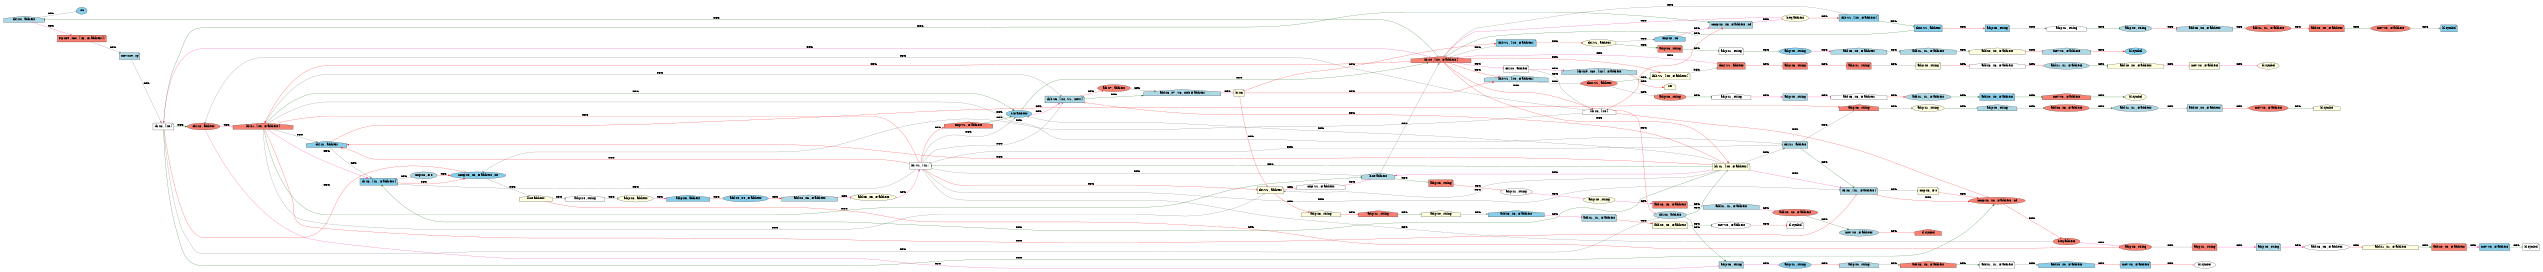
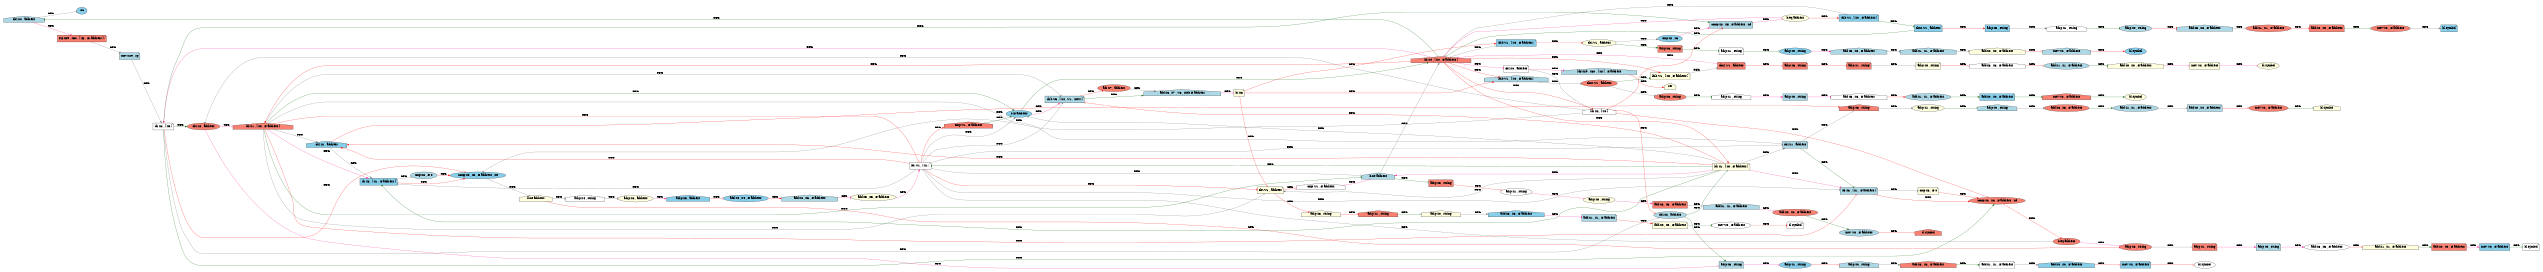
  digraph {
    rankdir=LR
    node [fillcolor=lightblue shape=note style=filled]
    edge [arrowhead=tee color=red]
    n1 [label="cbz x0 , address" shape=house]
    n2 [fillcolor=skyblue label=ret shape=ellipse]
    n3 [fillcolor=salmon label="stp x29 , x30 , [ sp , #- address ]!"]
    n4 [label="mov x29 , sp"]
    n5 [fillcolor=white label="ldr x2 , [ x0 ]"]
    n6 [fillcolor=salmon label="cbz x2 , address" shape=ellipse]
    n7 [fillcolor=skyblue label="ccmp x3 , x2 , # address , ne" shape=ellipse]
    n8 [label="cbz x2 , address" shape=ellipse]
    n9 [label="ccmp x2 , x5 , # address , ne"]
    n10 [fillcolor=salmon label="ccmp x2 , x3 , # address , ne" shape=ellipse]
    n11 [label="adrp x3 , string"]
    n12 [fillcolor=salmon label="ldr x1 , [ x0 , # address ]" shape=house]
    n13 [fillcolor=lightyellow label="b.ne address" shape=house]
    n14 [fillcolor=lightyellow label="ldr x1 , [ x0 , # address ]"]
    n15 [fillcolor=lightyellow label="b.eq address" shape=ellipse]
    n16 [fillcolor=salmon label="b.eq address" shape=ellipse]
    n17 [fillcolor=skyblue label="adrp x1 , string" shape=ellipse]
    n18 [fillcolor=skyblue label="cbz x1 , address" shape=house]
    n19 [fillcolor=skyblue label="ldr x3 , [ x1 , # address ]"]
    n20 [fillcolor=white label="ldr w1 , [ x1 ]"]
    n21 [label="ldrb w3 , [ x4 , w1 , uxtw ]"]
    n22 [fillcolor=lightyellow label="cbz w1 , address"]
    n23 [label="cbz x1 , address"]
    n24 [label="ldr x3 , [ x1 , # address ]"]
    n25 [label="b.ne address" shape=house]
    n26 [fillcolor=skyblue label="b.hi address" shape=ellipse]
    n27 [label="adrp x0 , string" shape=house]
    n28 [fillcolor=salmon label="adrp x3 , string" shape=house]
    n29 [label="cmp x3 , # 0" shape=ellipse]
    n30 [fillcolor=salmon label="cmp w1 , # address" shape=house]
    n31 [fillcolor=salmon label="adr x7 , address" shape=ellipse]
    n32 [label="add x3 , x7 , w3 , sxtb # address" shape=house]
    n33 [fillcolor=lightyellow label="adrp x3 , string" shape=house]
    n34 [fillcolor=white label="cmp w1 , # address" shape=house]
    n35 [fillcolor=lightyellow label="cmp x3 , # 0"]
    n36 [fillcolor=salmon label="ldr x0 , [ x0 , # address ]" shape=house]
    n37 [fillcolor=salmon label="adrp x3 , string"]
    n38 [fillcolor=salmon label="add x3 , x3 , # address" shape=house]
    n39 [fillcolor=white label="add x1 , x1 , # address"]
    n40 [fillcolor=skyblue label="add x0 , x0 , # address" shape=house]
    n41 [fillcolor=skyblue label="mov w2 , # address"]
    n42 [fillcolor=white label="bl symbol" shape=ellipse]
    n43 [fillcolor=lightyellow label="adrp x1 , string" shape=ellipse]
    n44 [label="adrp x0 , string" shape=house]
    n45 [fillcolor=salmon label="add x3 , x3 , # address" shape=ellipse]
    n46 [label="add x1 , x1 , # address" shape=ellipse]
    n47 [label="add x0 , x0 , # address"]
    n48 [fillcolor=salmon label="mov w2 , # address" shape=ellipse]
    n49 [fillcolor=lightyellow label="bl symbol" shape=house]
    n50 [fillcolor=salmon label="adrp x3 , string" shape=ellipse]
    n51 [fillcolor=white label="adrp x4 , string" shape=house]
    n52 [fillcolor=salmon label="adrp x1 , string"]
    n53 [fillcolor=lightyellow label="adrp x6 , address" shape=ellipse]
    n54 [label="adrp x0 , string"]
    n55 [fillcolor=skyblue label="adrp x5 , address" shape=house]
    n56 [fillcolor=white label="add x3 , x3 , # address" shape=ellipse]
    n57 [fillcolor=lightyellow label="add x1 , x1 , # address" shape=house]
    n58 [fillcolor=salmon label="add x0 , x0 , # address"]
    n59 [fillcolor=skyblue label="mov w2 , # address"]
    n60 [fillcolor=white label="bl symbol"]
    n61 [fillcolor=skyblue label="add x4 , x4 , # address" shape=ellipse]
    n62 [label="add x6 , x6 , # address" shape=house]
    n63 [fillcolor=lightyellow label="add x5 , x5 , # address" shape=ellipse]
    n64 [fillcolor=white label="cbz x0 , address"]
    n65 [fillcolor=white label="ldr x2 , [ x0 ]" shape=house]
    n66 [label="ldrb w1 , [ x0 , # address ]" shape=house]
    n67 [fillcolor=skyblue label="ldrb w1 , [ x0 , # address ]"]
    n68 [fillcolor=lightyellow label="ldrb w1 , [ x0 , # address ]"]
    n69 [fillcolor=skyblue label="ldrb w1 , [ x0 , # address ]"]
    n70 [label="ldp x29 , x30 , [ sp ] , # address" shape=house]
    n71 [fillcolor=salmon label="cbnz w1 , address" shape=ellipse]
    n72 [fillcolor=lightyellow label="cbz w1 , address" shape=ellipse]
    n73 [fillcolor=salmon label="cbnz w1 , address"]
    n74 [fillcolor=skyblue label="cbnz w1 , address"]
    n75 [fillcolor=lightyellow label=ret shape=house]
    n76 [fillcolor=lightyellow label="br x3"]
    n77 [fillcolor=salmon label="adrp x3 , string" shape=ellipse]
    n78 [fillcolor=salmon label="adrp x3 , string"]
-   n79 [fillcolor=skyblue label="cmp x2 , x6" shape=house]
+   n79 [fillcolor=skyblue label="cmp x2 , x6" shape=ellipse]
    n80 [fillcolor=salmon label="adrp x1 , string" shape=house]
    n81 [fillcolor=white label="adrp x1 , string" shape=house]
    n82 [label="adrp x0 , string"]
    n83 [fillcolor=salmon label="adrp x3 , string"]
    n84 [fillcolor=white label="adrp x1 , string"]
    n85 [fillcolor=skyblue label="adrp x0 , string" shape=ellipse]
    n86 [fillcolor=lightyellow label="adrp x0 , string" shape=house]
    n87 [fillcolor=white label="add x3 , x3 , # address" shape=house]
    n88 [label="add x1 , x1 , # address" shape=ellipse]
    n89 [fillcolor=skyblue label="add x0 , x0 , # address"]
    n90 [fillcolor=salmon label="mov w2 , # address" shape=house]
    n91 [fillcolor=lightyellow label="bl symbol" shape=ellipse]
    n92 [fillcolor=salmon label="adrp x1 , string"]
    n93 [fillcolor=lightyellow label="adrp x0 , string"]
    n94 [label="add x3 , x3 , # address" shape=house]
    n95 [label="add x1 , x1 , # address" shape=house]
    n96 [fillcolor=lightyellow label="add x0 , x0 , # address" shape=house]
    n97 [label="mov w2 , # address" shape=house]
    n98 [fillcolor=skyblue label="bl symbol" shape=ellipse]
    n99 [fillcolor=skyblue label="adrp x3 , string"]
    n100 [fillcolor=skyblue label="add x3 , x3 , # address" shape=house]
    n101 [label="add x1 , x1 , # address"]
    n102 [fillcolor=lightyellow label="add x0 , x0 , # address"]
    n103 [fillcolor=white label="mov w2 , # address" shape=ellipse]
    n104 [fillcolor=white label="bl symbol"]
    n105 [fillcolor=white label="adrp x1 , string" shape=ellipse]
    n106 [fillcolor=lightyellow label="adrp x0 , string" shape=ellipse]
    n107 [fillcolor=white label="add x3 , x3 , # address" shape=house]
    n108 [label="add x1 , x1 , # address" shape=ellipse]
    n109 [fillcolor=lightyellow label="add x0 , x0 , # address" shape=house]
    n110 [fillcolor=lightyellow label="mov w2 , # address"]
    n111 [fillcolor=lightyellow label="bl symbol" shape=ellipse]
    n112 [fillcolor=white label="adrp x1 , string" shape=house]
    n113 [label="adrp x0 , string" shape=ellipse]
    n114 [fillcolor=salmon label="add x3 , x3 , # address"]
    n115 [label="add x1 , x1 , # address" shape=house]
    n116 [fillcolor=salmon label="add x0 , x0 , # address" shape=ellipse]
    n117 [label="mov w2 , # address" shape=ellipse]
    n118 [fillcolor=salmon label="bl symbol" shape=house]
    n119 [label="add x3 , x3 , # address" shape=house]
    n120 [fillcolor=salmon label="add x1 , x1 , # address" shape=ellipse]
    n121 [fillcolor=salmon label="add x0 , x0 , # address"]
    n122 [fillcolor=salmon label="mov w2 , # address" shape=ellipse]
    n123 [fillcolor=skyblue label="bl symbol"]
    n1 -> n2 [color=gray40 label=CFG]
    n1 -> n3 [color=deeppink label=CFG]
    n3 -> n4 [color=gray40 label=CFG]
    n4 -> n5 [arrowhead=normal color=gray40 label=CFG]
    n5 -> n6 [arrowhead=normal color=darkgreen label=DFG]
    n5 -> n7 [arrowhead=odot label=DFG]
    n5 -> n8 [arrowhead=odot color=gray40 label=DFG]
    n5 -> n9 [arrowhead=normal color=darkgreen label=DFG]
    n5 -> n10 [arrowhead=normal color=darkgreen label=DFG]
    n6 -> n11 [arrowhead=odot color=deeppink label=CFG]
    n6 -> n12 [arrowhead=odot color=deeppink label=CFG]
    n7 -> n13 [color=gray40 label=DFG]
    n8 -> n11 [arrowhead=normal color=darkgreen label=CFG]
    n8 -> n14 [arrowhead=odot color=darkgreen label=CFG]
    n9 -> n15 [arrowhead=odot color=deeppink label=DFG]
    n10 -> n16 [label=DFG]
    n11 -> n17 [arrowhead=odot color=deeppink label=CFG]
    n12 -> n18 [arrowhead=normal color=gray40 label=DFG]
    n12 -> n19 [arrowhead=normal color=deeppink label=DFG]
    n12 -> n20 [arrowhead=odot label=DFG]
    n12 -> n21 [color=gray40 label=DFG]
    n12 -> n22 [arrowhead=odot color=gray40 label=DFG]
    n12 -> n23 [arrowhead=odot color=gray40 label=DFG]
    n12 -> n24 [arrowhead=odot label=DFG]
    n12 -> n25 [color=darkgreen label=DFG]
    n12 -> n26 [arrowhead=normal color=darkgreen label=DFG]
    n13 -> n50 [label=CFG]
    n13 -> n51 [color=gray40 label=CFG]
    n14 -> n18 [arrowhead=normal label=DFG]
    n14 -> n19 [color=darkgreen label=DFG]
    n14 -> n20 [color=darkgreen label=DFG]
    n14 -> n21 [arrowhead=odot label=DFG]
    n14 -> n22 [arrowhead=normal color=gray40 label=DFG]
    n14 -> n23 [arrowhead=normal color=gray40 label=DFG]
    n14 -> n24 [color=deeppink label=DFG]
    n14 -> n25 [arrowhead=normal color=deeppink label=DFG]
    n14 -> n26 [color=gray40 label=DFG]
    n15 -> n36 [arrowhead=odot color=deeppink label=CFG]
    n15 -> n69 [arrowhead=normal label=CFG]
    n16 -> n20 [arrowhead=odot color=gray40 label=CFG]
    n16 -> n50 [arrowhead=odot color=deeppink label=CFG]
    n17 -> n27 [arrowhead=odot label=CFG]
    n18 -> n19 [arrowhead=normal color=gray40 label=CFG]
    n18 -> n28 [label=CFG]
    n19 -> n7 [arrowhead=normal label=DFG]
    n19 -> n29 [arrowhead=odot color=gray40 label=CFG]
    n20 -> n18 [arrowhead=normal label=DFG]
    n20 -> n19 [color=gray40 label=DFG]
    n20 -> n21 [color=gray40 label=DFG]
    n20 -> n22 [label=DFG]
    n20 -> n23 [color=gray40 label=DFG]
    n20 -> n24 [color=gray40 label=DFG]
    n20 -> n25 [arrowhead=odot color=gray40 label=DFG]
    n20 -> n26 [arrowhead=normal color=gray40 label=DFG]
    n20 -> n30 [arrowhead=normal label=CFG]
    n21 -> n31 [label=CFG]
    n21 -> n32 [arrowhead=normal color=darkgreen label=DFG]
    n22 -> n33 [label=CFG]
    n22 -> n34 [arrowhead=odot label=CFG]
    n23 -> n24 [color=darkgreen label=CFG]
    n23 -> n28 [arrowhead=odot color=gray40 label=CFG]
    n24 -> n10 [arrowhead=normal label=DFG]
    n24 -> n35 [color=gray40 label=CFG]
    n25 -> n36 [arrowhead=normal color=gray40 label=CFG]
    n25 -> n37 [arrowhead=odot color=darkgreen label=CFG]
    n26 -> n21 [arrowhead=normal color=deeppink label=CFG]
    n26 -> n36 [color=darkgreen label=CFG]
    n27 -> n38 [arrowhead=normal color=gray40 label=CFG]
    n28 -> n43 [color=gray40 label=CFG]
    n29 -> n7 [arrowhead=normal label=CFG]
    n30 -> n26 [color=darkgreen label=CFG]
    n31 -> n32 [arrowhead=normal color=gray40 label=CFG]
    n32 -> n76 [arrowhead=odot color=deeppink label=CFG]
    n33 -> n80 [label=CFG]
    n34 -> n25 [arrowhead=odot color=deeppink label=CFG]
    n35 -> n10 [arrowhead=normal label=CFG]
    n36 -> n1 [color=darkgreen label=DFG]
    n36 -> n5 [arrowhead=normal color=deeppink label=DFG]
    n36 -> n12 [arrowhead=normal label=DFG]
    n36 -> n14 [arrowhead=normal label=DFG]
    n36 -> n64 [color=deeppink label=DFG]
    n36 -> n65 [label=DFG]
    n36 -> n66 [label=DFG]
    n36 -> n67 [arrowhead=odot color=gray40 label=DFG]
    n36 -> n68 [arrowhead=normal label=DFG]
    n36 -> n69 [arrowhead=odot color=gray40 label=DFG]
    n37 -> n105 [arrowhead=odot label=CFG]
    n38 -> n39 [arrowhead=normal color=darkgreen label=CFG]
    n39 -> n40 [arrowhead=normal color=gray40 label=CFG]
    n40 -> n41 [arrowhead=odot label=CFG]
    n41 -> n42 [arrowhead=odot label=CFG]
    n43 -> n44 [arrowhead=odot color=darkgreen label=CFG]
    n44 -> n45 [color=gray40 label=CFG]
    n45 -> n46 [arrowhead=normal color=darkgreen label=CFG]
    n46 -> n47 [color=gray40 label=CFG]
    n47 -> n48 [arrowhead=odot label=CFG]
    n48 -> n49 [arrowhead=odot color=darkgreen label=CFG]
    n50 -> n52 [arrowhead=odot color=gray40 label=CFG]
    n51 -> n53 [color=gray40 label=CFG]
    n52 -> n54 [arrowhead=normal color=deeppink label=CFG]
    n53 -> n55 [arrowhead=normal color=deeppink label=CFG]
    n54 -> n56 [arrowhead=normal color=deeppink label=CFG]
-   n55 -> n61 [arrowhead=odot label=CFG]
+   n55 -> n61 [arrowhead=odot label=DFG]
    n56 -> n57 [arrowhead=odot label=CFG]
    n57 -> n58 [arrowhead=normal color=darkgreen label=CFG]
    n58 -> n59 [arrowhead=normal color=deeppink label=CFG]
    n59 -> n60 [arrowhead=odot color=darkgreen label=CFG]
    n61 -> n62 [arrowhead=normal label=CFG]
    n62 -> n63 [color=deeppink label=CFG]
    n63 -> n20 [arrowhead=normal color=deeppink label=CFG]
    n64 -> n65 [arrowhead=odot color=gray40 label=CFG]
    n64 -> n70 [color=deeppink label=CFG]
    n65 -> n6 [color=gray40 label=DFG]
    n65 -> n7 [color=gray40 label=DFG]
    n65 -> n8 [arrowhead=odot label=DFG]
    n65 -> n9 [label=DFG]
    n65 -> n10 [arrowhead=odot label=DFG]
    n66 -> n71 [color=gray40 label=DFG]
    n67 -> n72 [label=DFG]
    n68 -> n73 [color=gray40 label=DFG]
    n69 -> n74 [color=darkgreen label=DFG]
    n70 -> n75 [arrowhead=normal label=CFG]
    n71 -> n68 [color=darkgreen label=CFG]
    n71 -> n77 [color=gray40 label=CFG]
    n72 -> n78 [arrowhead=normal color=darkgreen label=CFG]
    n72 -> n79 [arrowhead=normal color=gray40 label=CFG]
    n73 -> n36 [arrowhead=odot color=deeppink label=CFG]
    n73 -> n83 [arrowhead=odot label=CFG]
    n74 -> n36 [arrowhead=odot color=darkgreen label=CFG]
    n74 -> n99 [arrowhead=normal label=CFG]
    n76 -> n22 [arrowhead=odot label=CFG]
    n76 -> n66 [arrowhead=normal label=CFG]
    n76 -> n67 [arrowhead=normal label=CFG]
    n77 -> n81 [color=darkgreen label=CFG]
    n78 -> n84 [color=darkgreen label=CFG]
    n79 -> n9 [arrowhead=normal color=deeppink label=CFG]
    n80 -> n86 [arrowhead=odot color=darkgreen label=CFG]
    n81 -> n82 [arrowhead=normal color=deeppink label=CFG]
    n82 -> n87 [color=deeppink label=CFG]
    n83 -> n92 [label=CFG]
    n84 -> n85 [arrowhead=odot color=darkgreen label=CFG]
    n85 -> n94 [arrowhead=normal color=deeppink label=CFG]
    n86 -> n100 [arrowhead=normal color=gray40 label=CFG]
    n87 -> n88 [arrowhead=normal label=CFG]
    n88 -> n89 [arrowhead=normal color=darkgreen label=CFG]
    n89 -> n90 [color=darkgreen label=CFG]
    n90 -> n91 [arrowhead=normal color=darkgreen label=CFG]
    n92 -> n93 [arrowhead=odot color=gray40 label=CFG]
    n93 -> n107 [arrowhead=odot label=CFG]
    n94 -> n95 [color=gray40 label=CFG]
    n95 -> n96 [color=gray40 label=CFG]
    n96 -> n97 [arrowhead=odot label=CFG]
    n97 -> n98 [arrowhead=normal label=CFG]
    n99 -> n112 [arrowhead=normal color=gray40 label=CFG]
    n100 -> n101 [color=deeppink label=CFG]
    n101 -> n102 [arrowhead=normal label=CFG]
    n102 -> n103 [color=darkgreen label=CFG]
    n103 -> n104 [label=CFG]
    n105 -> n106 [arrowhead=odot color=deeppink label=CFG]
    n106 -> n114 [arrowhead=normal color=deeppink label=CFG]
    n107 -> n108 [arrowhead=odot label=CFG]
    n108 -> n109 [color=darkgreen label=CFG]
    n109 -> n110 [arrowhead=odot color=deeppink label=CFG]
    n110 -> n111 [arrowhead=odot color=deeppink label=CFG]
    n112 -> n113 [color=darkgreen label=CFG]
    n113 -> n119 [label=CFG]
    n114 -> n115 [arrowhead=odot color=gray40 label=CFG]
    n115 -> n116 [arrowhead=odot color=deeppink label=CFG]
    n116 -> n117 [arrowhead=normal color=darkgreen label=CFG]
    n117 -> n118 [arrowhead=odot label=CFG]
    n119 -> n120 [arrowhead=odot color=gray40 label=CFG]
    n120 -> n121 [label=CFG]
    n121 -> n122 [arrowhead=odot color=darkgreen label=CFG]
    n122 -> n123 [arrowhead=normal color=gray40 label=CFG]
  }
